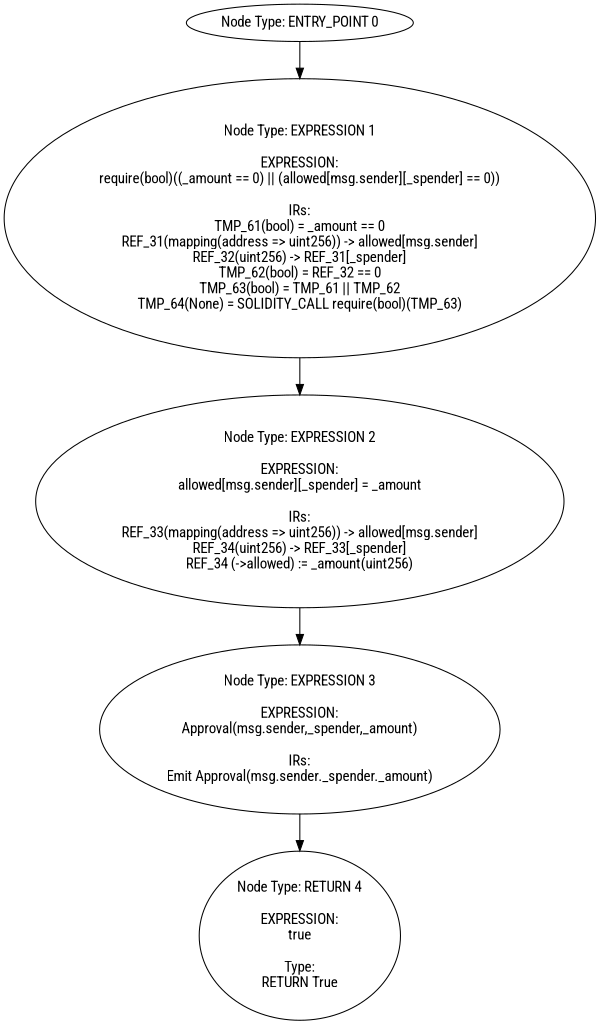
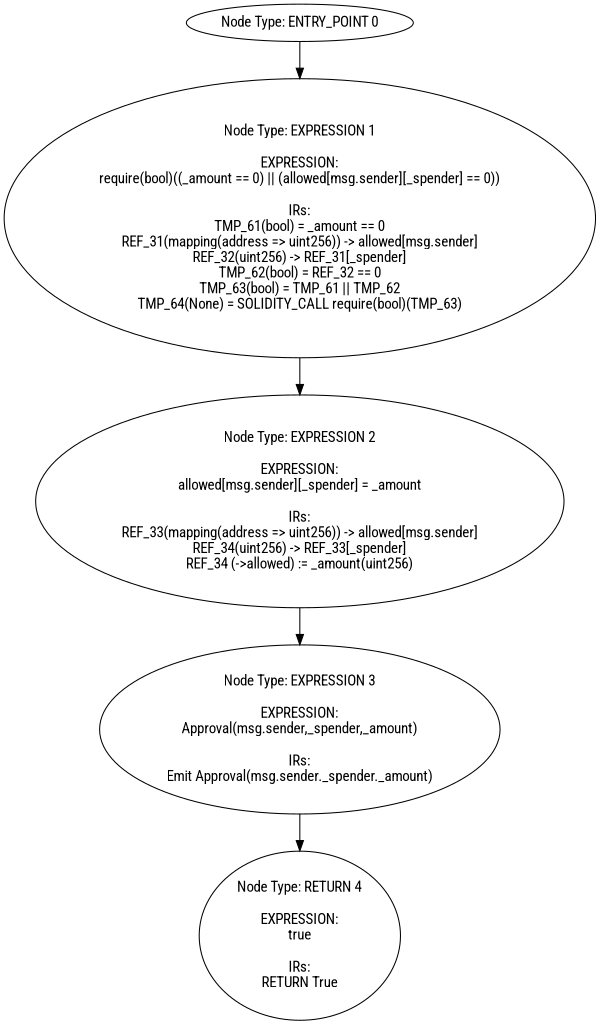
  digraph {
    fontname="Roboto Condensed"
    node [fontname="Roboto Condensed"]
    edge [fontname="Roboto Condensed"]
    n1 [label="Node Type: ENTRY_POINT 0\n"]
    n2 [label="Node Type: EXPRESSION 1\n\nEXPRESSION:\nrequire(bool)((_amount == 0) || (allowed[msg.sender][_spender] == 0))\n\nIRs:\nTMP_61(bool) = _amount == 0\nREF_31(mapping(address => uint256)) -> allowed[msg.sender]\nREF_32(uint256) -> REF_31[_spender]\nTMP_62(bool) = REF_32 == 0\nTMP_63(bool) = TMP_61 || TMP_62\nTMP_64(None) = SOLIDITY_CALL require(bool)(TMP_63)"]
    n3 [label="Node Type: EXPRESSION 2\n\nEXPRESSION:\nallowed[msg.sender][_spender] = _amount\n\nIRs:\nREF_33(mapping(address => uint256)) -> allowed[msg.sender]\nREF_34(uint256) -> REF_33[_spender]\nREF_34 (->allowed) := _amount(uint256)"]
    n4 [label="Node Type: EXPRESSION 3\n\nEXPRESSION:\nApproval(msg.sender,_spender,_amount)\n\nIRs:\nEmit Approval(msg.sender._spender._amount)"]
-   n5 [label="Node Type: RETURN 4\n\nEXPRESSION:\ntrue\n\nType:\nRETURN True"]
+   n5 [label="Node Type: RETURN 4\n\nEXPRESSION:\ntrue\n\nIRs:\nRETURN True"]
    n1 -> n2
    n2 -> n3
    n3 -> n4
    n4 -> n5
  }
